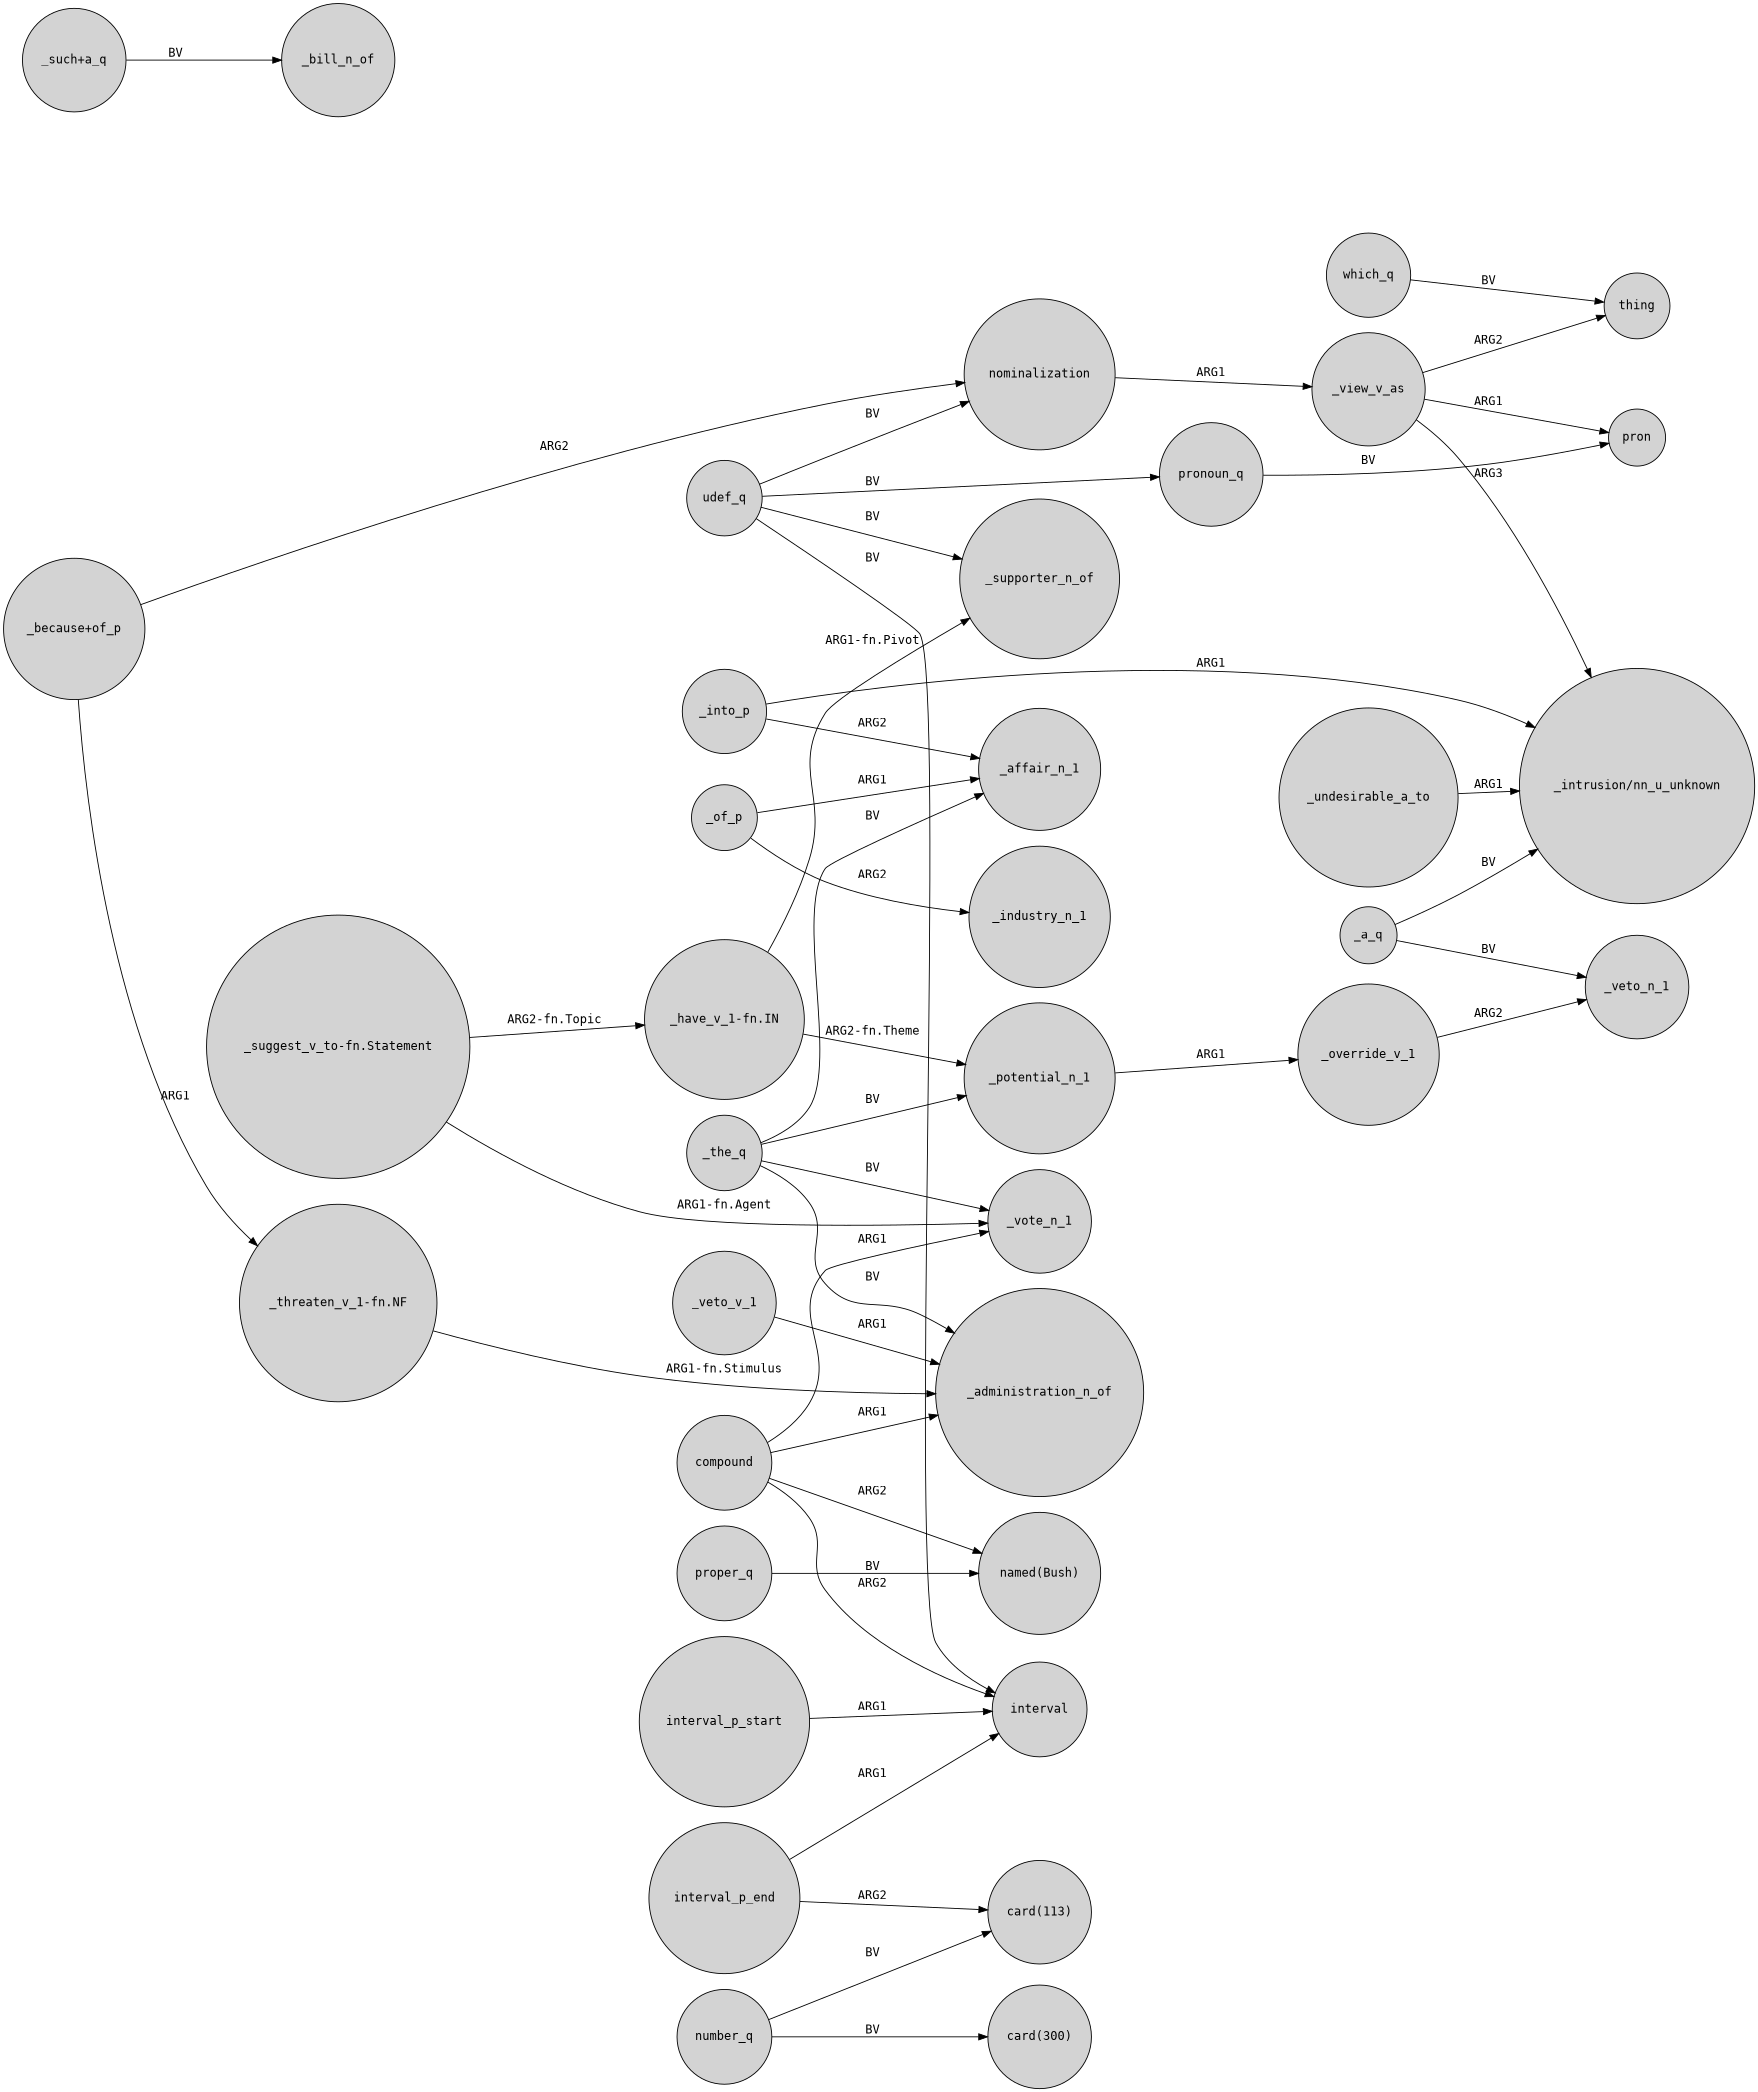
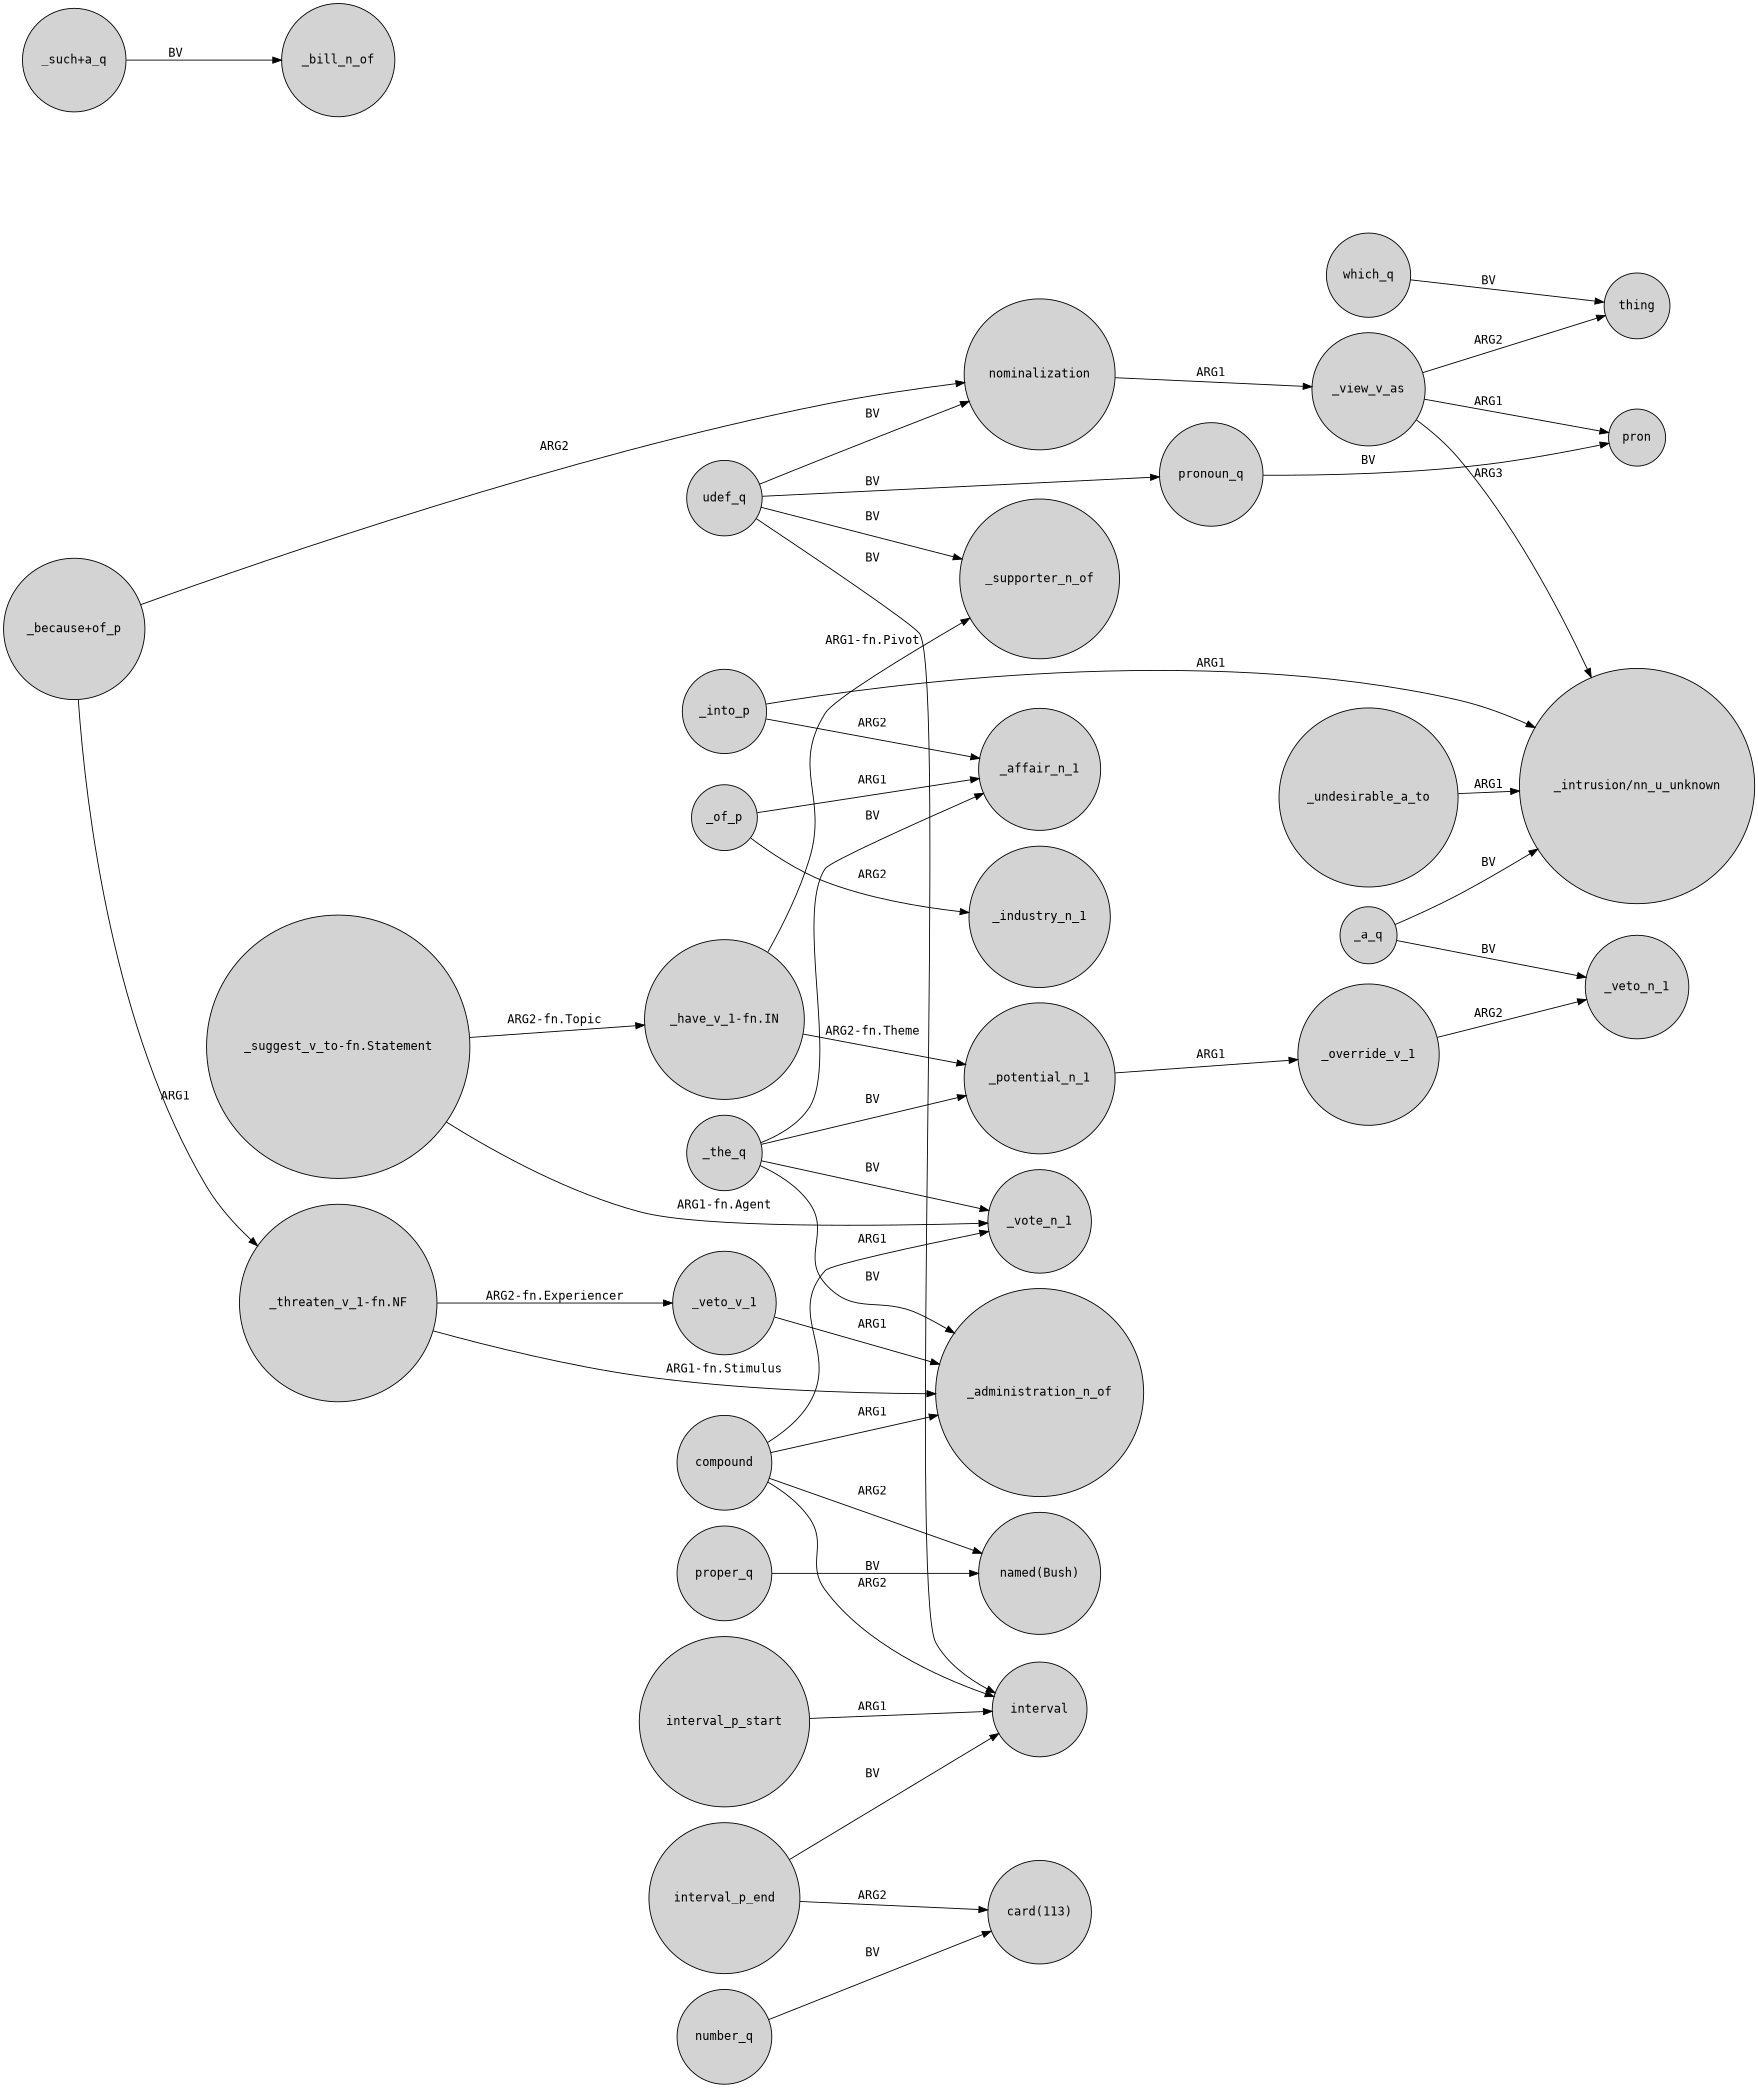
  digraph {
    fontname="DejaVu Sans Mono"
    rankdir=LR
    node [fontname="DejaVu Sans Mono" shape=circle style=filled]
    edge [fontname="DejaVu Sans Mono"]
    _into_p
    "_intrusion/nn_u_unknown"
    _affair_n_1
    _the_q
    _potential_n_1
    _vote_n_1
    _administration_n_of
    _override_v_1
    _veto_n_1
    udef_q
    _supporter_n_of
    interval
    nominalization
    pronoun_q
    _view_v_as
    "_threaten_v_1-fn.NF"
    _veto_v_1
    "_suggest_v_to-fn.Statement"
    "_have_v_1-fn.IN"
    compound
    "named(Bush)"
    number_q
-   "card(300)"
    "card(113)"
    thing
    pron
    _a_q
    interval_p_start
    _of_p
    _industry_n_1
    interval_p_end
    _undesirable_a_to
    proper_q
    "_because+of_p"
    "_such+a_q"
    _bill_n_of
    which_q
    _into_p -> "_intrusion/nn_u_unknown" [label=ARG1]
    _into_p -> _affair_n_1 [label=ARG2]
    _the_q -> _affair_n_1 [label=BV]
    _the_q -> _potential_n_1 [label=BV]
    _the_q -> _vote_n_1 [label=BV]
    _the_q -> _administration_n_of [label=BV]
    _potential_n_1 -> _override_v_1 [label=ARG1]
    _override_v_1 -> _veto_n_1 [label=ARG2]
    udef_q -> _supporter_n_of [label=BV]
    udef_q -> interval [label=BV]
    udef_q -> nominalization [label=BV]
    udef_q -> pronoun_q [label=BV]
    nominalization -> _view_v_as [label=ARG1]
    pronoun_q -> pron [label=BV]
    _view_v_as -> "_intrusion/nn_u_unknown" [label=ARG3]
    _view_v_as -> thing [label=ARG2]
    _view_v_as -> pron [label=ARG1]
    "_threaten_v_1-fn.NF" -> _administration_n_of [label="ARG1-fn.Stimulus"]
+   "_threaten_v_1-fn.NF" -> _veto_v_1 [label="ARG2-fn.Experiencer"]
    _veto_v_1 -> _administration_n_of [label=ARG1]
    "_suggest_v_to-fn.Statement" -> _vote_n_1 [label="ARG1-fn.Agent"]
    "_suggest_v_to-fn.Statement" -> "_have_v_1-fn.IN" [label="ARG2-fn.Topic"]
    "_have_v_1-fn.IN" -> _potential_n_1 [label="ARG2-fn.Theme"]
    "_have_v_1-fn.IN" -> _supporter_n_of [label="ARG1-fn.Pivot"]
    compound -> _vote_n_1 [label=ARG1]
    compound -> _administration_n_of [label=ARG1]
    compound -> interval [label=ARG2]
    compound -> "named(Bush)" [label=ARG2]
-   number_q -> "card(300)" [label=BV]
    number_q -> "card(113)" [label=BV]
    _a_q -> "_intrusion/nn_u_unknown" [label=BV]
    _a_q -> _veto_n_1 [label=BV]
    interval_p_start -> interval [label=ARG1]
    _of_p -> _affair_n_1 [label=ARG1]
    _of_p -> _industry_n_1 [label=ARG2]
-   interval_p_end -> interval [label=ARG1]
+   interval_p_end -> interval [label=BV]
    interval_p_end -> "card(113)" [label=ARG2]
    _undesirable_a_to -> "_intrusion/nn_u_unknown" [label=ARG1]
    proper_q -> "named(Bush)" [label=BV]
    "_because+of_p" -> nominalization [label=ARG2]
    "_because+of_p" -> "_threaten_v_1-fn.NF" [label=ARG1]
    "_such+a_q" -> _bill_n_of [label=BV]
    which_q -> thing [label=BV]
  }
